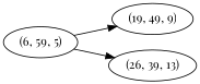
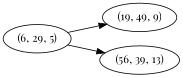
  digraph {
    fontname="Playfair Display"
    rankdir=LR
    node [fontname="Playfair Display"]
    edge [fontname="Playfair Display"]
-   "(6, 59, 5)"
+   "(6, 59, 5)" [label="(6, 29, 5)"]
    "(19, 49, 9)"
-   "(26, 39, 13)"
+   "(26, 39, 13)" [label="(56, 39, 13)"]
    "(6, 59, 5)" -> "(19, 49, 9)"
    "(6, 59, 5)" -> "(26, 39, 13)"
  }
